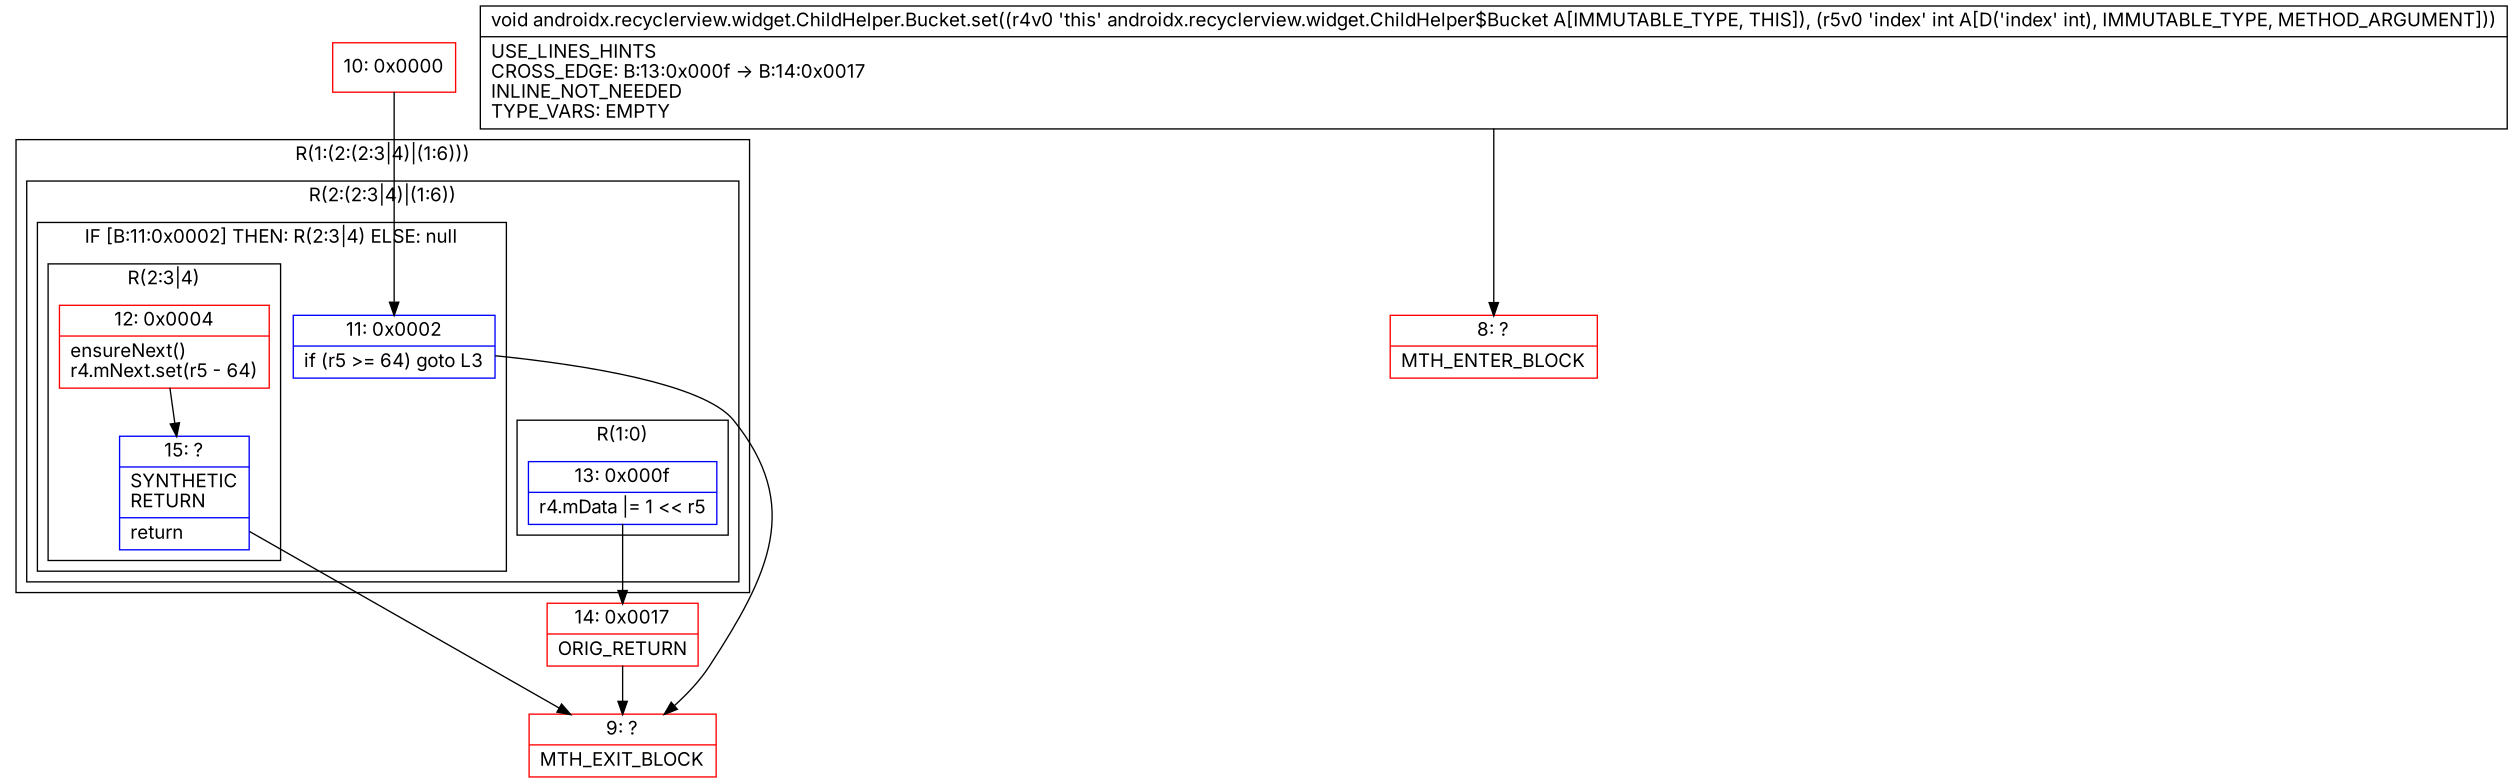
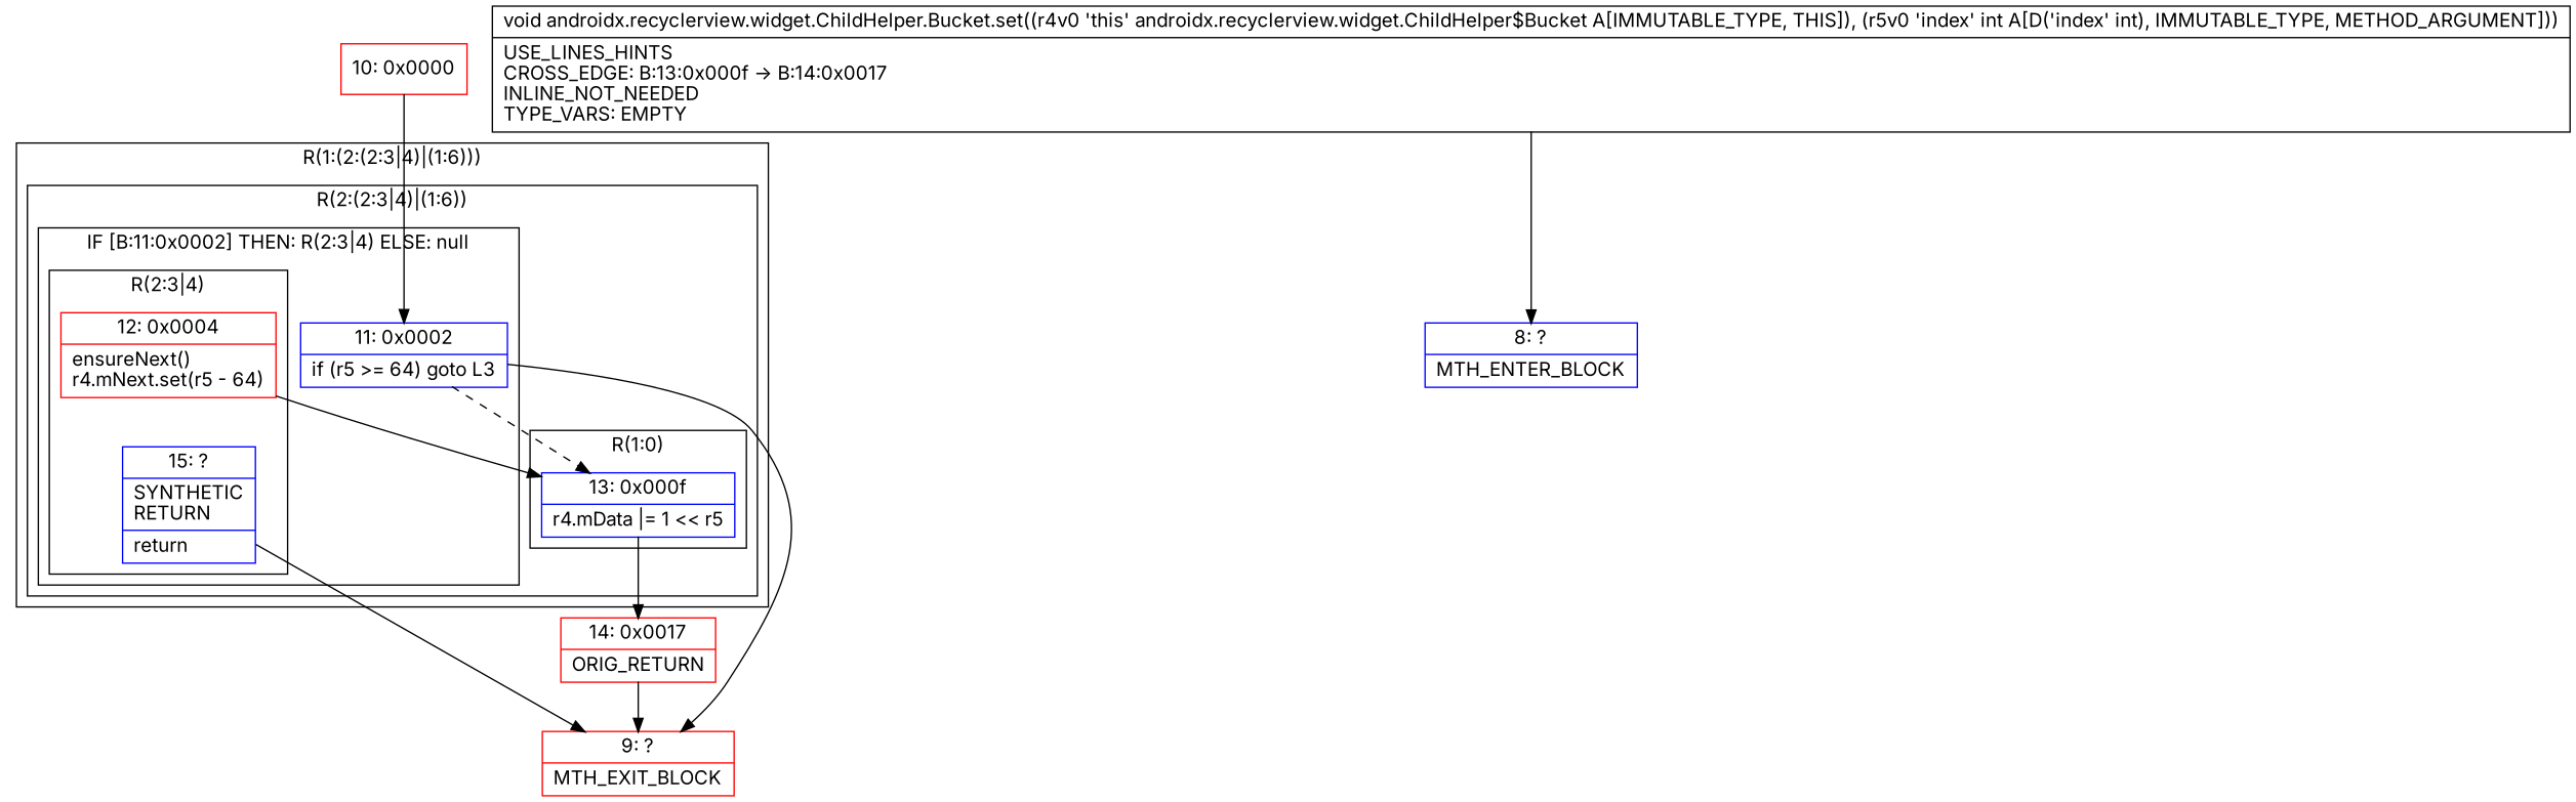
  digraph {
    fontname=Inter
    node [color=red fontname=Inter shape=record]
    edge [fontname=Inter]
    n1 [label="{12\:\ 0x0004|ensureNext()\lr4.mNext.set(r5 \- 64)\l}"]
    n2 [color=blue label="{15\:\ ?|SYNTHETIC\lRETURN\l|return\l}"]
    n3 [color=blue label="{11\:\ 0x0002|if (r5 \>= 64) goto L3\l}"]
    n4 [color=blue label="{13\:\ 0x000f|r4.mData \|= 1 \<\< r5\l}"]
    n5 [label="{9\:\ ?|MTH_EXIT_BLOCK\l}"]
    n6 [label="{14\:\ 0x0017|ORIG_RETURN\l}"]
-   n7 [label="{8\:\ ?|MTH_ENTER_BLOCK\l}"]
+   n7 [color=blue label="{8\:\ ?|MTH_ENTER_BLOCK\l}"]
    n8 [label="{10\:\ 0x0000}"]
    n9 [label="{void androidx.recyclerview.widget.ChildHelper.Bucket.set((r4v0 'this' androidx.recyclerview.widget.ChildHelper$Bucket A[IMMUTABLE_TYPE, THIS]), (r5v0 'index' int A[D('index' int), IMMUTABLE_TYPE, METHOD_ARGUMENT]))  | USE_LINES_HINTS\lCROSS_EDGE: B:13:0x000f \-\> B:14:0x0017\lINLINE_NOT_NEEDED\lTYPE_VARS: EMPTY\l}" color=""]
    subgraph cluster_1 {
      label="R(1:(2:(2:3|4)|(1:6)))"
      subgraph cluster_2 {
        label="R(2:(2:3|4)|(1:6))"
        subgraph cluster_3 {
          label="IF [B:11:0x0002] THEN: R(2:3|4) ELSE: null"
          n3
          subgraph cluster_4 {
            label="R(2:3|4)"
            n1
            n2
          }
        }
        subgraph cluster_5 {
          label="R(1:0)"
          n4
        }
      }
    }
-   n1 -> n2
+   n1 -> n4
    n2 -> n5
+   n3 -> n4 [style=dashed]
    n3 -> n5
    n4 -> n6
    n6 -> n5
    n8 -> n3
    n9 -> n7
  }
